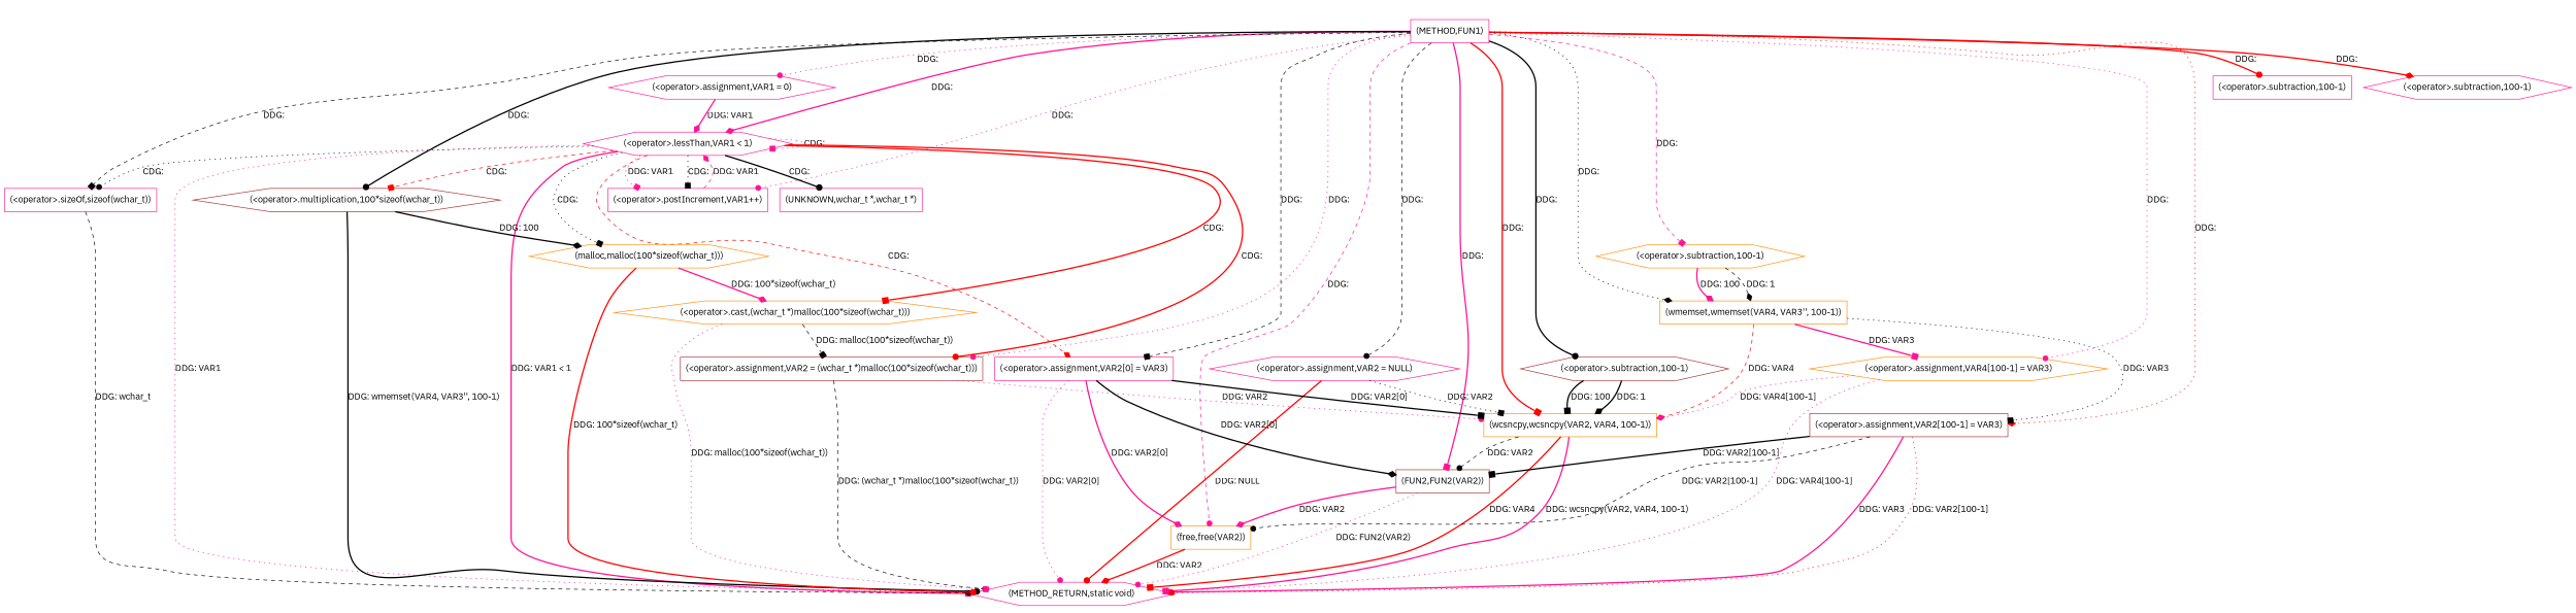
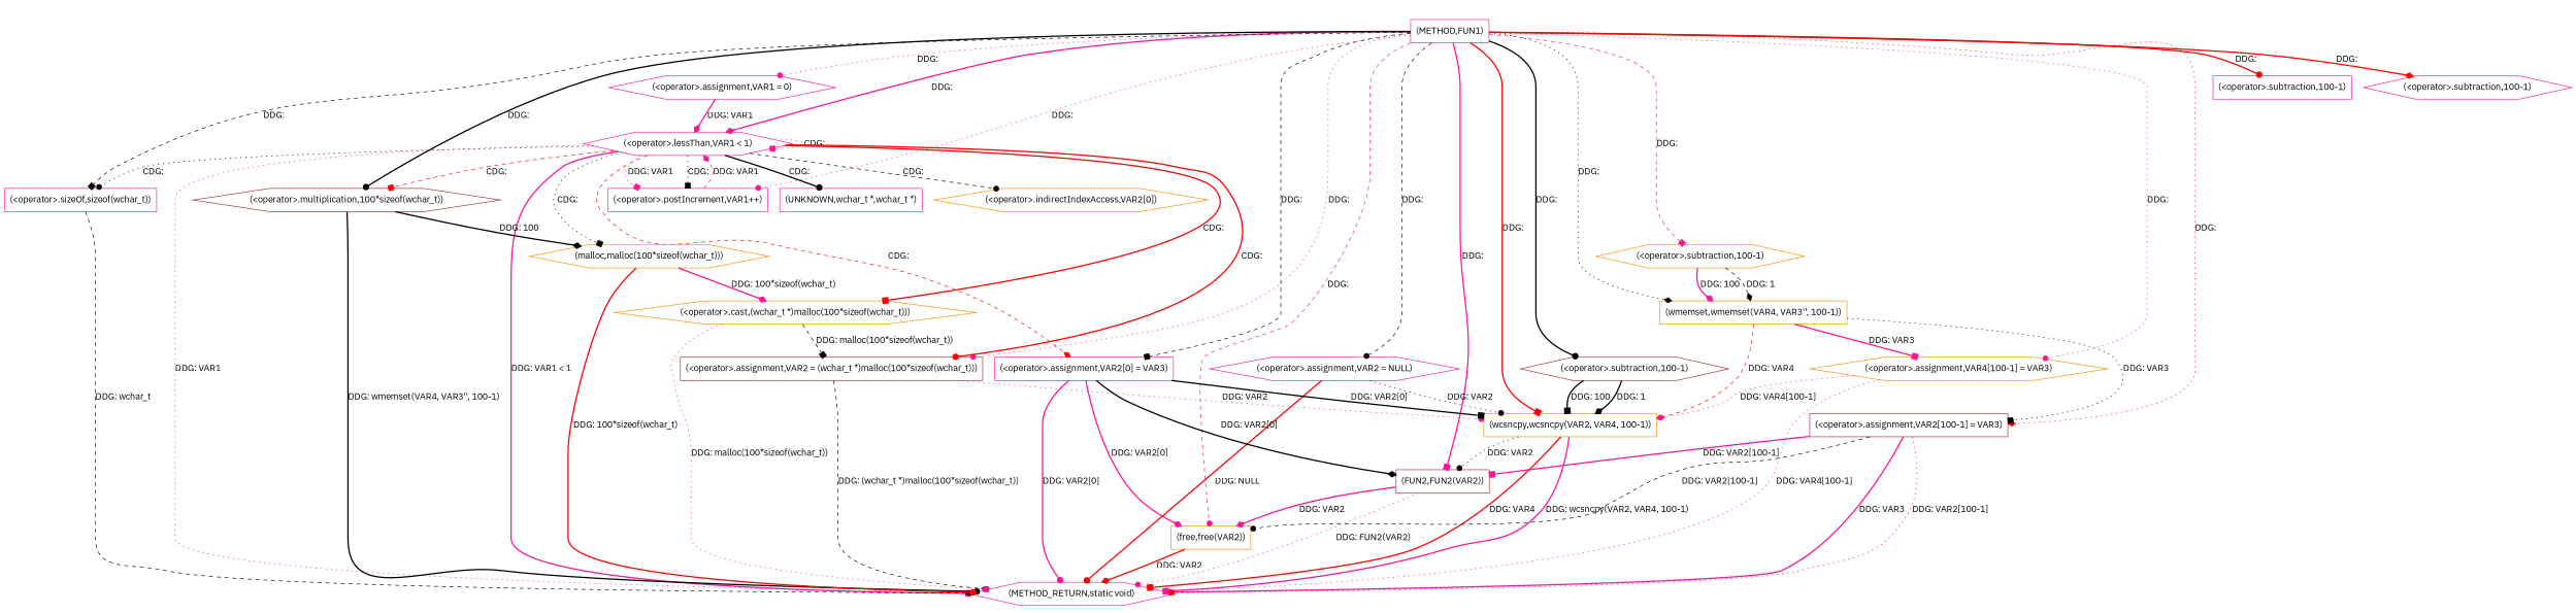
  digraph {
    fontname="IBM Plex Sans"
    node [color=deeppink fontname="IBM Plex Sans" shape=box]
    edge [arrowhead=dot color=deeppink fontname="IBM Plex Sans" style=bold]
    n1 [label="(METHOD,FUN1)"]
    n2 [label="(<operator>.assignment,VAR2 = NULL)" shape=hexagon]
    n3 [label="(<operator>.assignment,VAR1 = 0)" shape=hexagon]
    n4 [label="(<operator>.lessThan,VAR1 < 1)" shape=hexagon]
    n5 [label="(<operator>.postIncrement,VAR1++)"]
    n6 [color=brown label="(<operator>.assignment,VAR2 = (wchar_t *)malloc(100*sizeof(wchar_t)))"]
    n7 [color=brown label="(<operator>.multiplication,100*sizeof(wchar_t))" shape=hexagon]
    n8 [label="(<operator>.sizeOf,sizeof(wchar_t))"]
    n9 [label="(<operator>.assignment,VAR2[0] = VAR3)"]
    n10 [color=darkorange label="(wmemset,wmemset(VAR4, VAR3'', 100-1))"]
    n11 [color=darkorange label="(<operator>.subtraction,100-1)" shape=hexagon]
    n12 [color=darkorange label="(<operator>.assignment,VAR4[100-1] = VAR3)" shape=hexagon]
    n13 [label="(<operator>.subtraction,100-1)"]
    n14 [color=darkorange label="(wcsncpy,wcsncpy(VAR2, VAR4, 100-1))"]
    n15 [color=brown label="(<operator>.subtraction,100-1)" shape=hexagon]
    n16 [color=brown label="(<operator>.assignment,VAR2[100-1] = VAR3)"]
    n17 [label="(<operator>.subtraction,100-1)" shape=hexagon]
    n18 [color=brown label="(FUN2,FUN2(VAR2))"]
    n19 [color=darkorange label="(free,free(VAR2))"]
    n20 [label="(METHOD_RETURN,static void)" shape=hexagon]
    n21 [color=darkorange label="(<operator>.cast,(wchar_t *)malloc(100*sizeof(wchar_t)))" shape=hexagon]
    n22 [color=darkorange label="(malloc,malloc(100*sizeof(wchar_t)))" shape=hexagon]
    n23 [label="(UNKNOWN,wchar_t *,wchar_t *)"]
+   n24 [color=darkorange label="(<operator>.indirectIndexAccess,VAR2[0])" shape=hexagon]
    n1 -> n2 [color=black label="DDG: " style=dashed]
    n1 -> n3 [label="DDG: " style=dotted]
    n1 -> n4 [arrowhead=diamond label="DDG: "]
    n1 -> n5 [label="DDG: " style=dotted]
    n1 -> n6 [label="DDG: " style=dotted]
    n1 -> n7 [color=black label="DDG: "]
    n1 -> n8 [arrowhead=box color=black label="DDG: " style=dashed]
    n1 -> n9 [arrowhead=box color=black label="DDG: " style=dashed]
    n1 -> n10 [arrowhead=diamond color=black label="DDG: " style=dotted]
    n1 -> n11 [arrowhead=box label="DDG: " style=dashed]
    n1 -> n12 [label="DDG: " style=dotted]
    n1 -> n13 [color=red label="DDG: "]
    n1 -> n14 [arrowhead=box color=red label="DDG: "]
    n1 -> n15 [color=black label="DDG: "]
    n1 -> n16 [arrowhead=diamond color=red label="DDG: " style=dotted]
    n1 -> n17 [arrowhead=diamond color=red label="DDG: "]
    n1 -> n18 [arrowhead=box label="DDG: "]
    n1 -> n19 [label="DDG: " style=dashed]
-   n2 -> n14 [arrowhead=box color=black label="DDG: VAR2" style=dotted]
+   n2 -> n14 [color=black label="DDG: VAR2" style=dotted]
    n2 -> n20 [color=red label="DDG: NULL"]
    n3 -> n4 [arrowhead=diamond label="DDG: VAR1"]
    n4 -> n4 [arrowhead=box label="CDG: " style=dotted]
    n4 -> n5 [arrowhead=box label="DDG: VAR1" style=dotted]
    n4 -> n5 [arrowhead=box color=black label="CDG: " style=dotted]
    n4 -> n6 [color=red label="CDG: "]
    n4 -> n7 [arrowhead=box color=red label="CDG: " style=dashed]
    n4 -> n8 [color=black label="CDG: " style=dotted]
    n4 -> n9 [arrowhead=diamond color=red label="CDG: " style=dashed]
    n4 -> n20 [label="DDG: VAR1" style=dotted]
    n4 -> n20 [arrowhead=box label="DDG: VAR1 < 1"]
    n4 -> n21 [arrowhead=box color=red label="CDG: "]
    n4 -> n22 [arrowhead=box color=black label="CDG: " style=dotted]
    n4 -> n23 [color=black label="CDG: "]
+   n4 -> n24 [color=black label="CDG: " style=dashed]
    n5 -> n4 [arrowhead=diamond label="DDG: VAR1" style=dashed]
    n6 -> n14 [label="DDG: VAR2" style=dotted]
    n6 -> n20 [arrowhead=diamond color=black label="DDG: (wchar_t *)malloc(100*sizeof(wchar_t))" style=dashed]
    n7 -> n20 [color=black label="DDG: wmemset(VAR4, VAR3'', 100-1)"]
    n7 -> n22 [arrowhead=diamond color=black label="DDG: 100"]
    n8 -> n20 [arrowhead=diamond color=black label="DDG: wchar_t" style=dashed]
    n9 -> n14 [arrowhead=box color=black label="DDG: VAR2[0]"]
    n9 -> n18 [arrowhead=diamond color=black label="DDG: VAR2[0]"]
    n9 -> n19 [arrowhead=diamond label="DDG: VAR2[0]"]
-   n9 -> n20 [label="DDG: VAR2[0]" style=dotted]
+   n9 -> n20 [label="DDG: VAR2[0]"]
    n10 -> n12 [arrowhead=box label="DDG: VAR3"]
    n10 -> n14 [arrowhead=diamond color=red label="DDG: VAR4" style=dashed]
    n10 -> n16 [arrowhead=box color=black label="DDG: VAR3" style=dotted]
    n11 -> n10 [arrowhead=diamond label="DDG: 100"]
    n11 -> n10 [arrowhead=diamond color=black label="DDG: 1" style=dashed]
    n12 -> n14 [arrowhead=diamond label="DDG: VAR4[100-1]" style=dotted]
    n12 -> n20 [arrowhead=diamond label="DDG: VAR4[100-1]" style=dotted]
-   n14 -> n18 [color=black label="DDG: VAR2" style=dashed]
+   n14 -> n18 [color=black label="DDG: VAR2" style=dotted]
    n14 -> n20 [arrowhead=box color=red label="DDG: VAR4"]
    n14 -> n20 [arrowhead=box label="DDG: wcsncpy(VAR2, VAR4, 100-1)"]
    n15 -> n14 [arrowhead=box color=black label="DDG: 100"]
    n15 -> n14 [arrowhead=diamond color=black label="DDG: 1"]
-   n16 -> n18 [arrowhead=box color=black label="DDG: VAR2[100-1]"]
+   n16 -> n18 [arrowhead=box label="DDG: VAR2[100-1]"]
    n16 -> n19 [color=black label="DDG: VAR2[100-1]" style=dashed]
    n16 -> n20 [label="DDG: VAR3"]
    n16 -> n20 [color=red label="DDG: VAR2[100-1]" style=dotted]
    n18 -> n19 [arrowhead=diamond label="DDG: VAR2"]
    n18 -> n20 [label="DDG: FUN2(VAR2)" style=dotted]
    n19 -> n20 [arrowhead=diamond color=red label="DDG: VAR2"]
    n21 -> n6 [arrowhead=box color=black label="DDG: malloc(100*sizeof(wchar_t))" style=dashed]
    n21 -> n20 [arrowhead=box label="DDG: malloc(100*sizeof(wchar_t))" style=dotted]
    n22 -> n20 [color=red label="DDG: 100*sizeof(wchar_t)"]
    n22 -> n21 [arrowhead=diamond label="DDG: 100*sizeof(wchar_t)"]
  }
